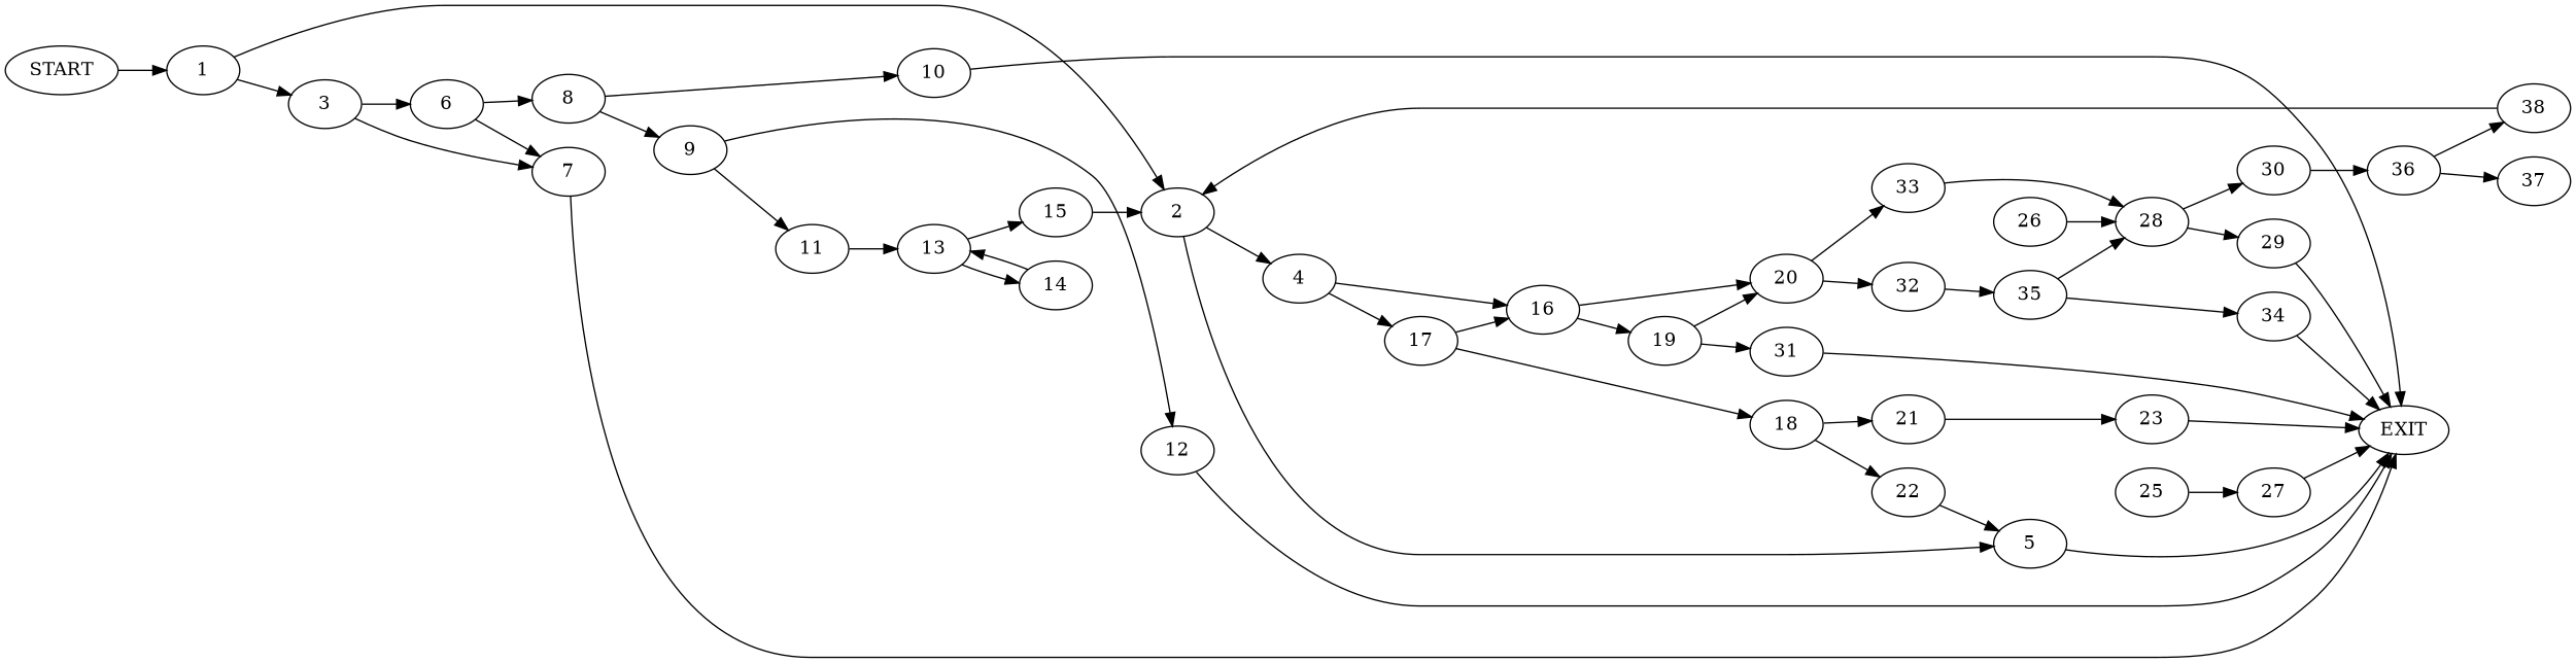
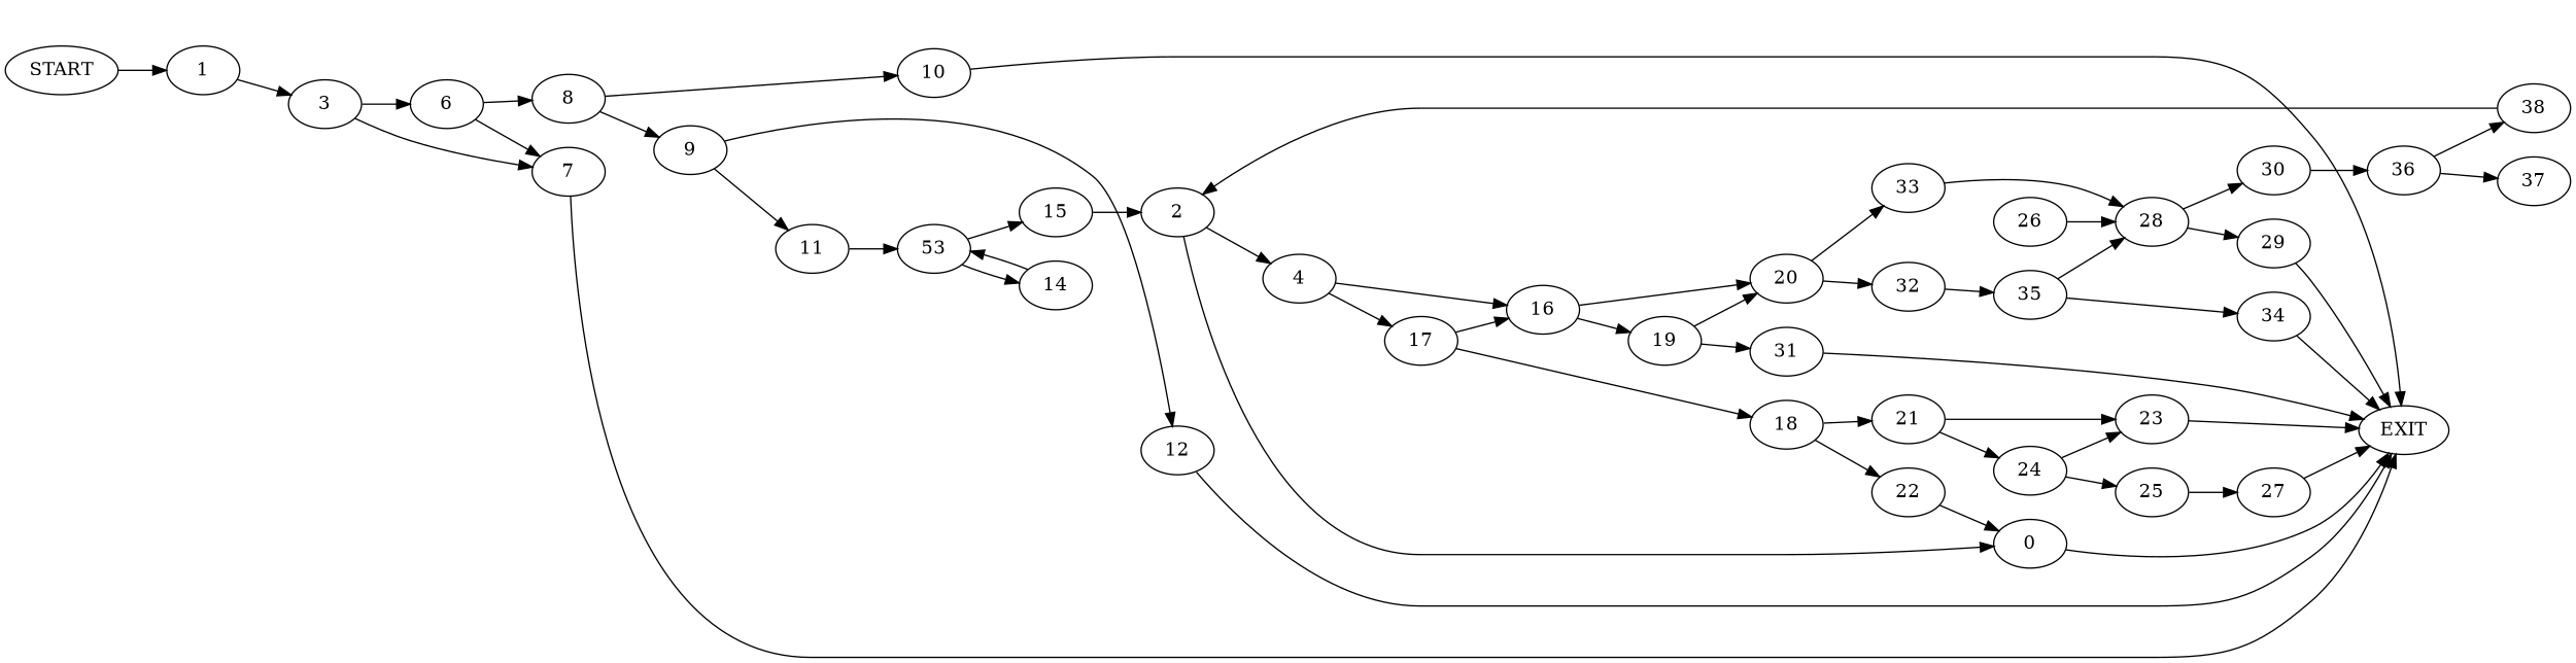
  digraph {
    rankdir=LR
    n1 [label=START]
    1
    2
    3
    n5 [label=EXIT]
    4
-   5
+   5 [label=0]
    6
    7
    16
    17
    8
    19
    20
    18
    9
    10
    11
    12
-   13
+   13 [label=53]
    14
    15
    31
    32
    33
    21
    22
    23
+   24
    35
    28
    25
    27
    26
    29
    30
    36
    37
    38
    34
    n1 -> 1
-   1 -> 2
    1 -> 3
    2 -> 4
    2 -> 5
    3 -> 6
    3 -> 7
    4 -> 16
    4 -> 17
    5 -> n5
    6 -> 7
    6 -> 8
    7 -> n5
    16 -> 19
    16 -> 20
    17 -> 16
    17 -> 18
    8 -> 9
    8 -> 10
    19 -> 20
    19 -> 31
    20 -> 32
    20 -> 33
    18 -> 21
    18 -> 22
    9 -> 11
    9 -> 12
    10 -> n5
    11 -> 13
    12 -> n5
    13 -> 14
    13 -> 15
    14 -> 13
    15 -> 2
    31 -> n5
    32 -> 35
    33 -> 28
    21 -> 23
+   21 -> 24
    22 -> 5
    23 -> n5
+   24 -> 23
+   24 -> 25
    35 -> 28
    35 -> 34
    28 -> 29
    28 -> 30
    25 -> 27
    27 -> n5
    26 -> 28
    29 -> n5
    30 -> 36
    36 -> 37
    36 -> 38
    38 -> 2
    34 -> n5
  }
